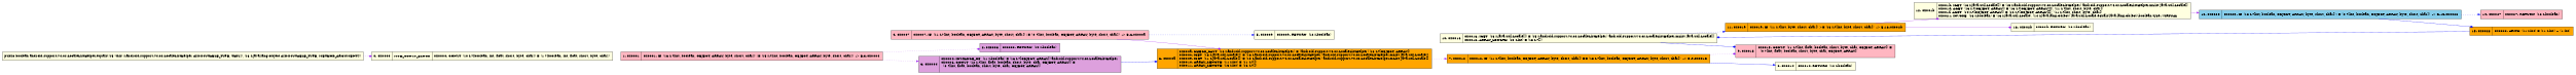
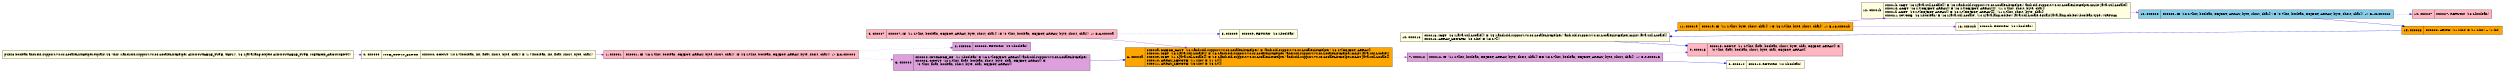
  digraph {
    rankdir=LR
    node [fillcolor=lightyellow shape=record style=filled]
    edge [arrowhead=diamond color=purple style=solid]
    n1 [label="{0\:\ 0x0000|MTH_CONST_BLOCK\l|0x0000: CONST  (r0 I:?[boolean, int, float, short, byte, char]) = (1 ?[boolean, int, float, short, byte, char]) \l}"]
    n2 [fillcolor=lightpink label="{1\:\ 0x0001|0x0001: IF  (r6 I:?[int, boolean, OBJECT, ARRAY, byte, short, char]) != (r5 I:?[int, boolean, OBJECT, ARRAY, byte, short, char])  \-\> B:3:0x0004 \l}"]
    n3 [fillcolor=plum label="{2\:\ 0x0003|0x0003: RETURN  (r5 I:boolean) \l}"]
    n4 [fillcolor=plum label="{3\:\ 0x0004|0x0004: INSTANCE_OF  (r1 I:boolean) = (r6 I:?[OBJECT, ARRAY]) android.support.v4.os.LocaleListHelper \l0x0006: CONST  (r2 I:?[int, float, boolean, short, byte, char, OBJECT, ARRAY]) = \l  (0 ?[int, float, boolean, short, byte, char, OBJECT, ARRAY])\l \l}"]
    n5 [fillcolor=orange label="{6\:\ 0x000a|0x000a: CHECK_CAST  (r6 I:android.support.v4.os.LocaleListHelper) = (android.support.v4.os.LocaleListHelper) (r6 I:?[OBJECT, ARRAY]) \l0x000c: IGET  (r6 I:java.util.Locale[]) = (r6 I:android.support.v4.os.LocaleListHelper) android.support.v4.os.LocaleListHelper.mList java.util.Locale[] \l0x000e: IGET  (r1 I:java.util.Locale[]) = (r5 I:android.support.v4.os.LocaleListHelper) android.support.v4.os.LocaleListHelper.mList java.util.Locale[] \l0x0010: ARRAY_LENGTH  (r1 I:int) = (r1 I:?[]) \l0x0011: ARRAY_LENGTH  (r3 I:int) = (r6 I:?[]) \l}"]
    n6 [fillcolor=lightpink label="{4\:\ 0x0007|0x0007: IF  (r1 I:?[int, boolean, OBJECT, ARRAY, byte, short, char]) != (0 ?[int, boolean, OBJECT, ARRAY, byte, short, char])  \-\> B:6:0x000a \l}"]
    n7 [label="{5\:\ 0x0009|0x0009: RETURN  (r2 I:boolean) \l}"]
-   n8 [fillcolor=orange label="{7\:\ 0x0012|0x0012: IF  (r1 I:?[int, boolean, OBJECT, ARRAY, byte, short, char]) == (r3 I:?[int, boolean, OBJECT, ARRAY, byte, short, char])  \-\> B:9:0x0015 \l}"]
+   n8 [fillcolor=plum label="{7\:\ 0x0012|0x0012: IF  (r1 I:?[int, boolean, OBJECT, ARRAY, byte, short, char]) == (r3 I:?[int, boolean, OBJECT, ARRAY, byte, short, char])  \-\> B:9:0x0015 \l}"]
    n9 [label="{8\:\ 0x0014|0x0014: RETURN  (r2 I:boolean) \l}"]
    n10 [fillcolor=lightpink label="{9\:\ 0x0015|0x0015: CONST  (r1 I:?[int, float, boolean, short, byte, char, OBJECT, ARRAY]) = \l  (0 ?[int, float, boolean, short, byte, char, OBJECT, ARRAY])\l \l}"]
    n11 [label="{10\:\ 0x0016|0x0016: IGET  (r3 I:java.util.Locale[]) = (r5 I:android.support.v4.os.LocaleListHelper) android.support.v4.os.LocaleListHelper.mList java.util.Locale[] \l0x0018: ARRAY_LENGTH  (r3 I:int) = (r3 I:?[]) \l}"]
    n12 [fillcolor=orange label="{11\:\ 0x0019|0x0019: IF  (r1 I:?[int, byte, short, char]) \>= (r3 I:?[int, byte, short, char])  \-\> B:16:0x002b \l}"]
    n13 [label="{12\:\ 0x001b|0x001b: IGET  (r3 I:java.util.Locale[]) = (r5 I:android.support.v4.os.LocaleListHelper) android.support.v4.os.LocaleListHelper.mList java.util.Locale[] \l0x001d: AGET  (r3 I:?[OBJECT, ARRAY]) = (r3 I:?[OBJECT, ARRAY][]), (r1 I:?[int, short, byte, char]) \l0x001f: AGET  (r4 I:?[OBJECT, ARRAY]) = (r6 I:?[OBJECT, ARRAY][]), (r1 I:?[int, short, byte, char]) \l0x0021: INVOKE  (r3 I:boolean) = (r3 I:java.util.Locale), (r4 I:java.lang.Object) java.util.Locale.equals(java.lang.Object):boolean type: VIRTUAL \l}"]
    n14 [label="{16\:\ 0x002b|0x002b: RETURN  (r0 I:boolean) \l}"]
    n15 [fillcolor=skyblue label="{13\:\ 0x0025|0x0025: IF  (r3 I:?[int, boolean, OBJECT, ARRAY, byte, short, char]) != (0 ?[int, boolean, OBJECT, ARRAY, byte, short, char])  \-\> B:15:0x0028 \l}"]
    n16 [fillcolor=lightpink label="{14\:\ 0x0027|0x0027: RETURN  (r2 I:boolean) \l}"]
    n17 [fillcolor=orange label="{15\:\ 0x0028|0x0028: ARITH  (r1 I:int) = (r1 I:int) + (1 int) \l}"]
    n18 [label="{public boolean android.support.v4.os.LocaleListHelper.equals((r5 'this' I:android.support.v4.os.LocaleListHelper A[IMMUTABLE_TYPE, THIS]), (r6 I:java.lang.Object A[IMMUTABLE_TYPE, METHOD_ARGUMENT])) }"]
+   n1 -> n2
    n2 -> n3 [style=dotted]
    n2 -> n4 [arrowhead=normal style=dotted]
    n4 -> n5 [color=blue]
    n5 -> n8 [arrowhead=normal style=dotted]
    n6 -> n5
    n6 -> n7 [arrowhead=normal color=blue style=dotted]
    n8 -> n9 [arrowhead=normal color=blue]
    n8 -> n10 [style=dotted]
    n11 -> n10 [color=blue]
    n11 -> n12 [arrowhead=normal color=blue style=dotted]
    n12 -> n13
    n12 -> n14
    n13 -> n15 [arrowhead=normal]
    n15 -> n16 [arrowhead=normal color=blue style=dotted]
    n15 -> n17 [color=blue]
    n17 -> n11 [color=blue]
    n18 -> n1 [style=dotted]
  }
